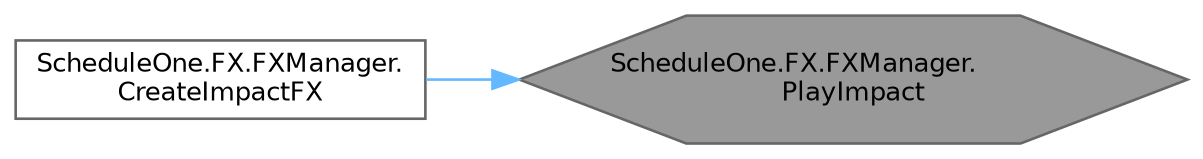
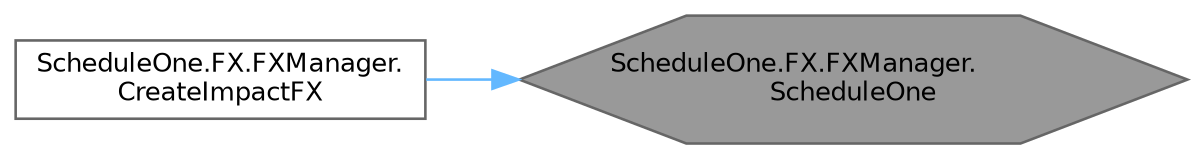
  digraph {
    rankdir=RL
    node [fontname=Helvetica fontsize=10 style=filled]
-   n1 [color=gray40 fillcolor=grey60 fontcolor=black height=0.2 label="ScheduleOne.FX.FXManager.\lPlayImpact" shape=hexagon width=0.4]
+   n1 [color=gray40 fillcolor=grey60 fontcolor=black height=0.2 label="ScheduleOne.FX.FXManager.\lScheduleOne" shape=hexagon width=0.4]
    n2 [color=grey40 fillcolor=white height=0.2 label="ScheduleOne.FX.FXManager.\lCreateImpactFX" shape=box width=0.4]
    n1 -> n2 [color=steelblue1 dir=back fontname=Helvetica fontsize=10 labelfontname=Helvetica labelfontsize=10 style=solid]
  }
